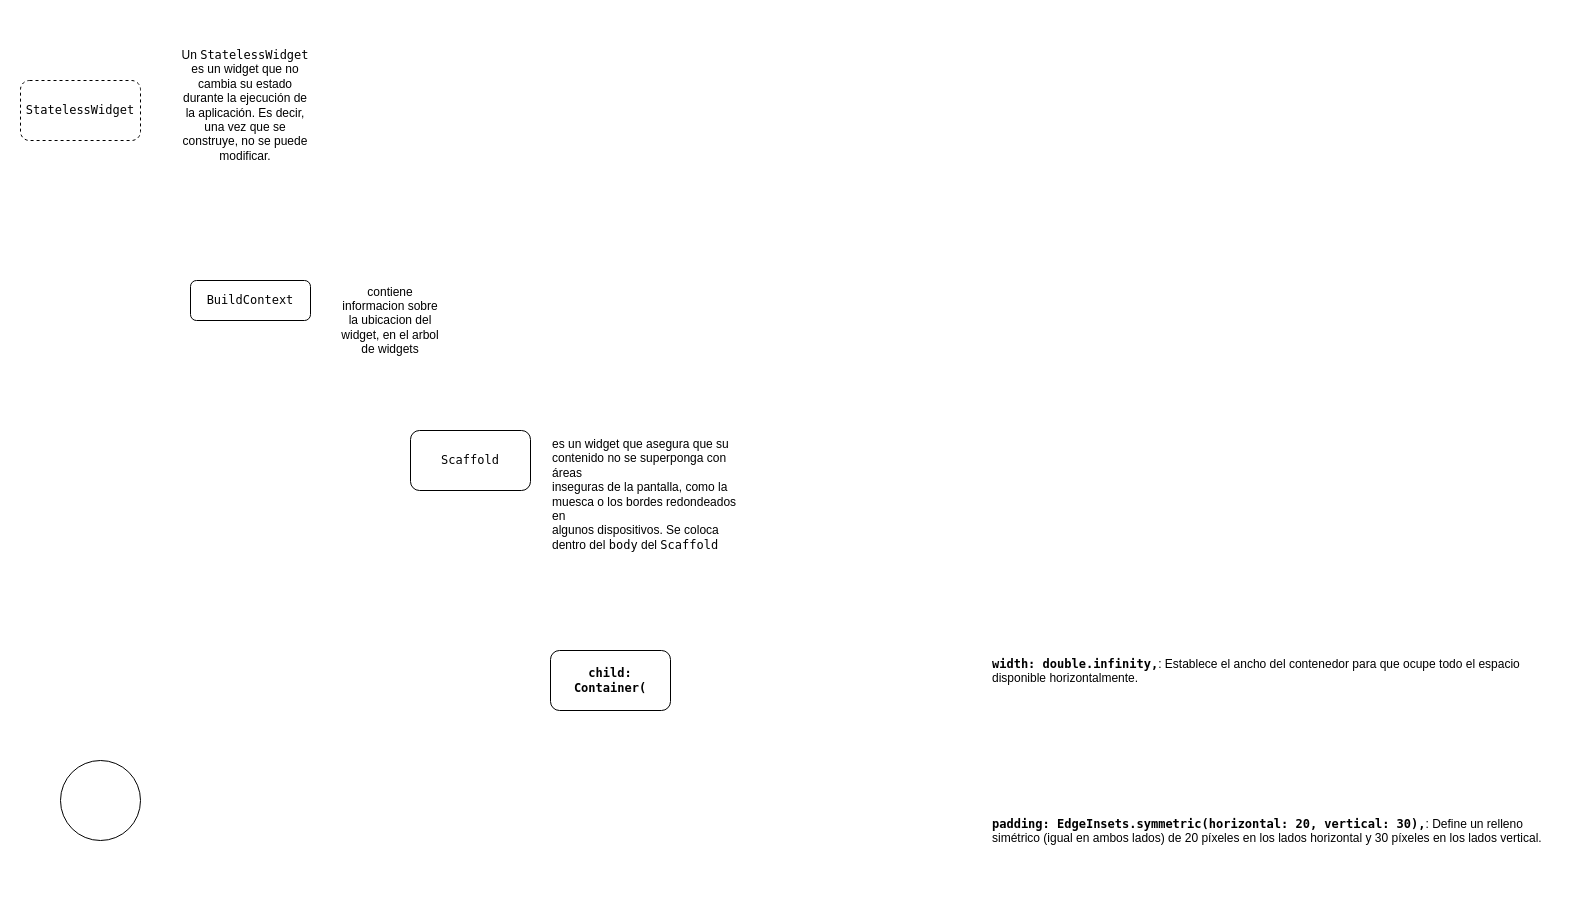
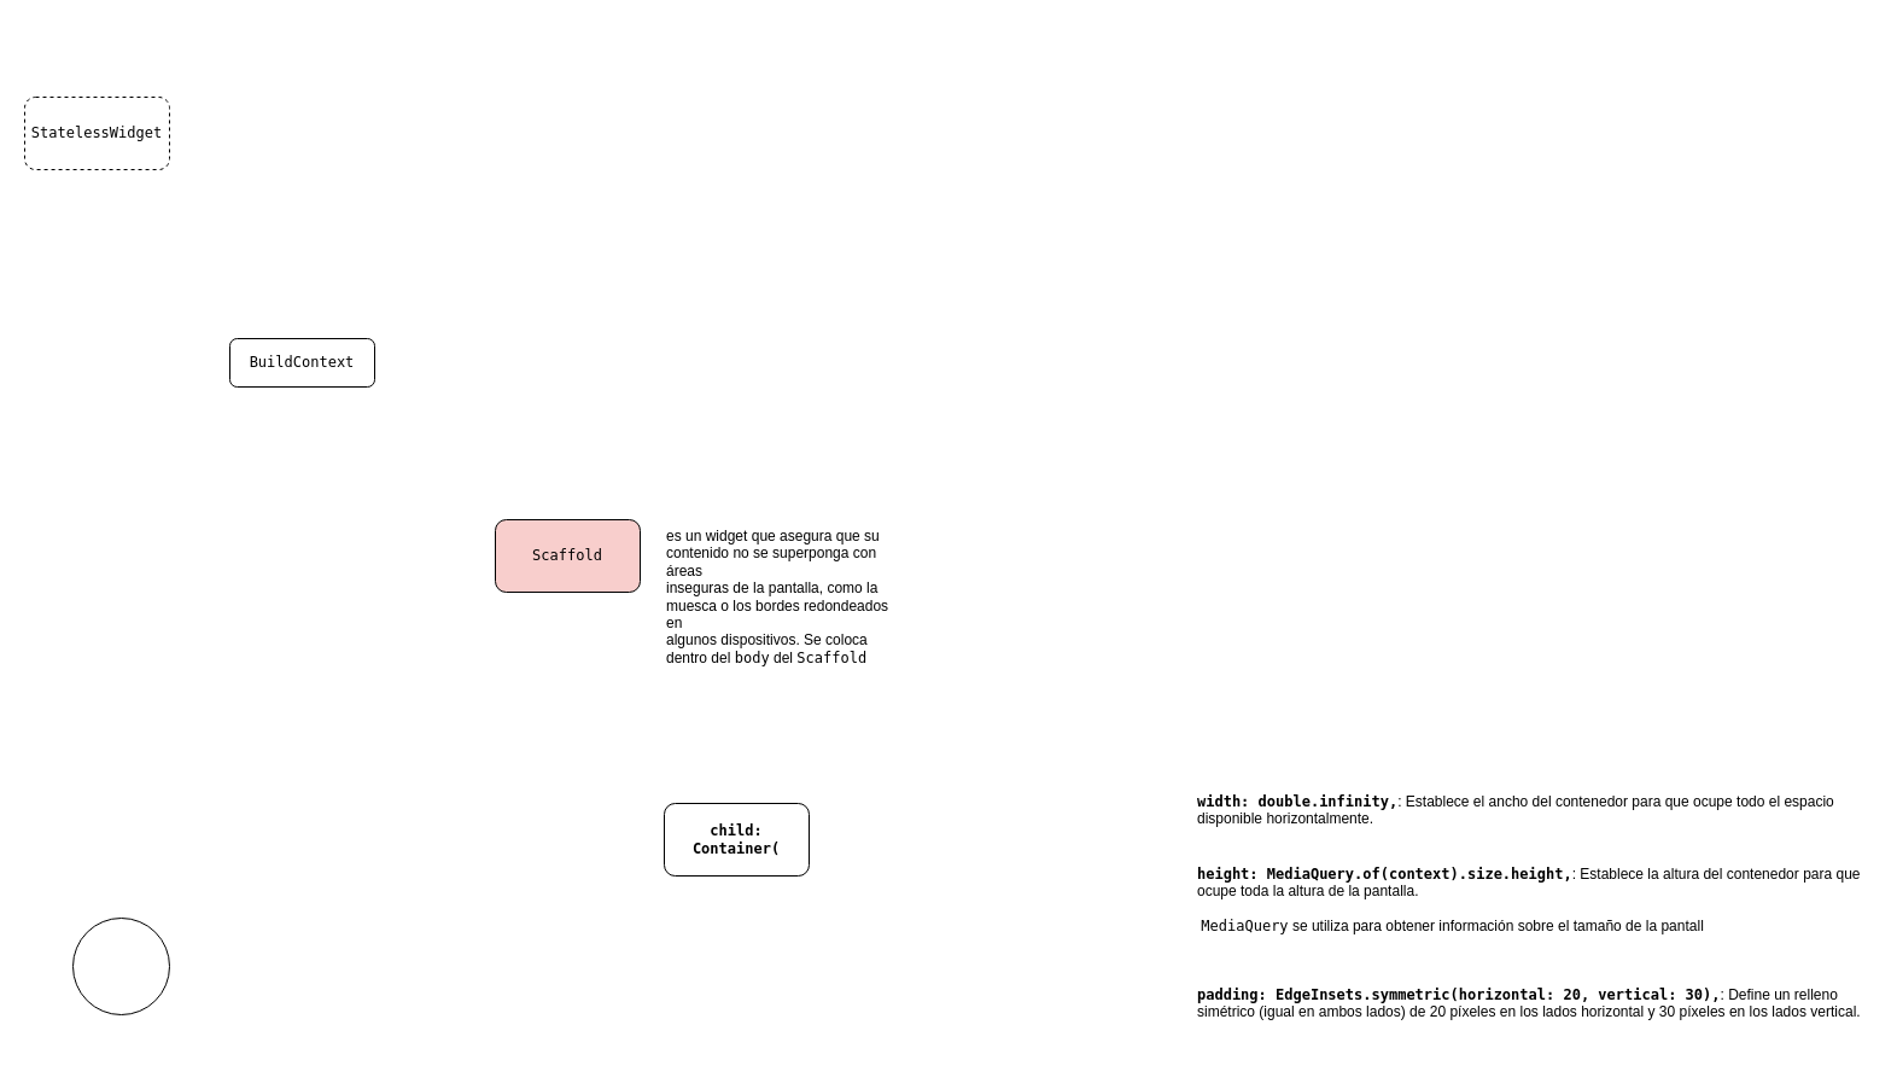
  <mxCell id="0" />
  <mxCell id="1" parent="0" />
  <mxCell id="2" value="" style="ellipse;whiteSpace=wrap;html=1;aspect=fixed;" parent="1" vertex="1"><mxGeometry x="60" y="760" width="80" height="80" as="geometry" /></mxCell>
  <mxCell id="3" value="&lt;code&gt;StatelessWidget&lt;/code&gt;" style="rounded=1;whiteSpace=wrap;html=1;dashed=1;" parent="1" vertex="1"><mxGeometry x="20" y="80" width="120" height="60" as="geometry" /></mxCell>
  <mxCell id="4" value="&lt;meta charset=&quot;utf-8&quot;&gt;&lt;code&gt;BuildContext&lt;/code&gt;" style="rounded=1;whiteSpace=wrap;html=1;" parent="1" vertex="1"><mxGeometry x="190" y="280" width="120" height="40" as="geometry" /></mxCell>
- <mxCell id="5" value="contiene informacion sobre la ubicacion del widget, en el arbol de widgets" style="text;html=1;align=center;verticalAlign=middle;whiteSpace=wrap;rounded=0;" parent="1" vertex="1"><mxGeometry x="340" y="280" width="100" height="80" as="geometry" /></mxCell>
- <mxCell id="6" value="Un &lt;code&gt;StatelessWidget&lt;/code&gt; es un widget que no cambia su estado &lt;br/&gt;durante la ejecución de la aplicación. Es decir, una vez que se &lt;br/&gt;construye, no se puede modificar." style="text;html=1;align=center;verticalAlign=middle;whiteSpace=wrap;rounded=0;" parent="1" vertex="1"><mxGeometry x="180" y="20" width="130" height="170" as="geometry" /></mxCell>
  <mxCell id="7" value="es un widget que asegura que su contenido no se superponga con áreas &lt;br/&gt;inseguras de la pantalla, como la muesca o los bordes redondeados en &lt;br/&gt;algunos dispositivos. Se coloca dentro del &lt;code&gt;body&lt;/code&gt; del &lt;code&gt;Scaffold&lt;/code&gt;" style="text;whiteSpace=wrap;html=1;" parent="1" vertex="1"><mxGeometry x="550" y="430" width="195" height="130" as="geometry" /></mxCell>
- <mxCell id="8" value="&lt;code&gt;Scaffold&lt;/code&gt;" style="rounded=1;whiteSpace=wrap;html=1;" parent="1" vertex="1"><mxGeometry x="410" y="430" width="120" height="60" as="geometry" /></mxCell>
- <mxCell id="9" value="&lt;strong&gt;&lt;code&gt;child: Container(&lt;/code&gt;&lt;/strong&gt;" style="rounded=1;whiteSpace=wrap;html=1;" vertex="1" parent="1"><mxGeometry x="550" y="650" width="120" height="60" as="geometry" /></mxCell>
+ <mxCell id="8" value="&lt;code&gt;Scaffold&lt;/code&gt;" style="rounded=1;whiteSpace=wrap;html=1;fillColor=#f8cecc;" parent="1" vertex="1"><mxGeometry x="410" y="430" width="120" height="60" as="geometry" /></mxCell>
+ <mxCell id="9" value="&lt;strong&gt;&lt;code&gt;child: Container(&lt;/code&gt;&lt;/strong&gt;" style="rounded=1;whiteSpace=wrap;html=1;" vertex="1" parent="1"><mxGeometry x="550" y="665" width="120" height="60" as="geometry" /></mxCell>
  <mxCell id="10" value="&lt;strong&gt;&lt;code&gt;width: double.infinity,&lt;/code&gt;&lt;/strong&gt;: Establece el ancho del contenedor para que ocupe todo el espacio disponible horizontalmente." style="text;whiteSpace=wrap;html=1;" vertex="1" parent="1"><mxGeometry x="990" y="650" width="560" height="50" as="geometry" /></mxCell>
+ <mxCell id="11" value="&lt;strong&gt;&lt;code&gt;height: MediaQuery.of(context).size.height,&lt;/code&gt;&lt;/strong&gt;: Establece la altura del contenedor para que ocupe toda la altura de la pantalla.&lt;div&gt;&lt;br&gt;&lt;/div&gt;&lt;div&gt;&amp;nbsp;&lt;code&gt;MediaQuery&lt;/code&gt; se utiliza para obtener información sobre el tamaño de la pantall&lt;/div&gt;" style="text;whiteSpace=wrap;html=1;" vertex="1" parent="1"><mxGeometry x="990" y="710" width="560" height="70" as="geometry" /></mxCell>
  <mxCell id="12" value="&lt;strong&gt;&lt;code&gt;padding: EdgeInsets.symmetric(horizontal: 20, vertical: 30),&lt;/code&gt;&lt;/strong&gt;: Define un relleno simétrico (igual en ambos lados) de 20 píxeles en los lados horizontal y 30 píxeles en los lados vertical." style="text;whiteSpace=wrap;html=1;" vertex="1" parent="1"><mxGeometry x="990" y="810" width="560" height="70" as="geometry" /></mxCell>
